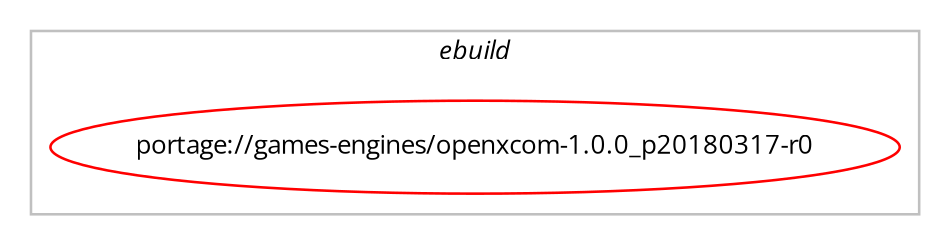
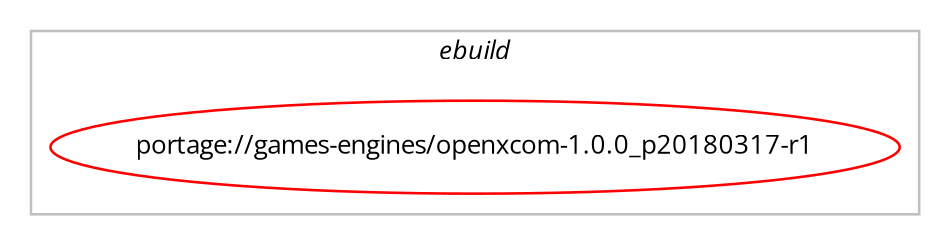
  digraph {
    compound=true
    concentrate=true
    fontname="Open Sans"
    fontsize=10
    newrank=true
    rankdir=TB
    ranksep=1.5
-   n1 [color=red fontname="Open Sans" fontsize=10 label="portage://games-engines/openxcom-1.0.0_p20180317-r0" width=4]
+   n1 [color=red fontname="Open Sans" fontsize=10 label="portage://games-engines/openxcom-1.0.0_p20180317-r1" width=4]
    subgraph cluster_1 {
      color=gray
      label=<<i>ebuild</i>>
      n1
    }
    subgraph cluster_2 {
      color=gray
      label=<<i>dependencies</i>>
      subgraph cluster_3 {
        color=gray
        fillcolor="#eeeeee"
        label=<<i>compile</i>>
        style=filled
      }
      subgraph cluster_4 {
        color=gray
        fillcolor="#eeeeee"
        label=<<i>compile and run</i>>
        style=filled
      }
      subgraph cluster_5 {
        color=gray
        fillcolor="#eeeeee"
        label=<<i>run</i>>
        style=filled
      }
    }
    subgraph cluster_6 {
      color=gray
      label=<<i>candidates</i>>
      rank=same
    }
  }
